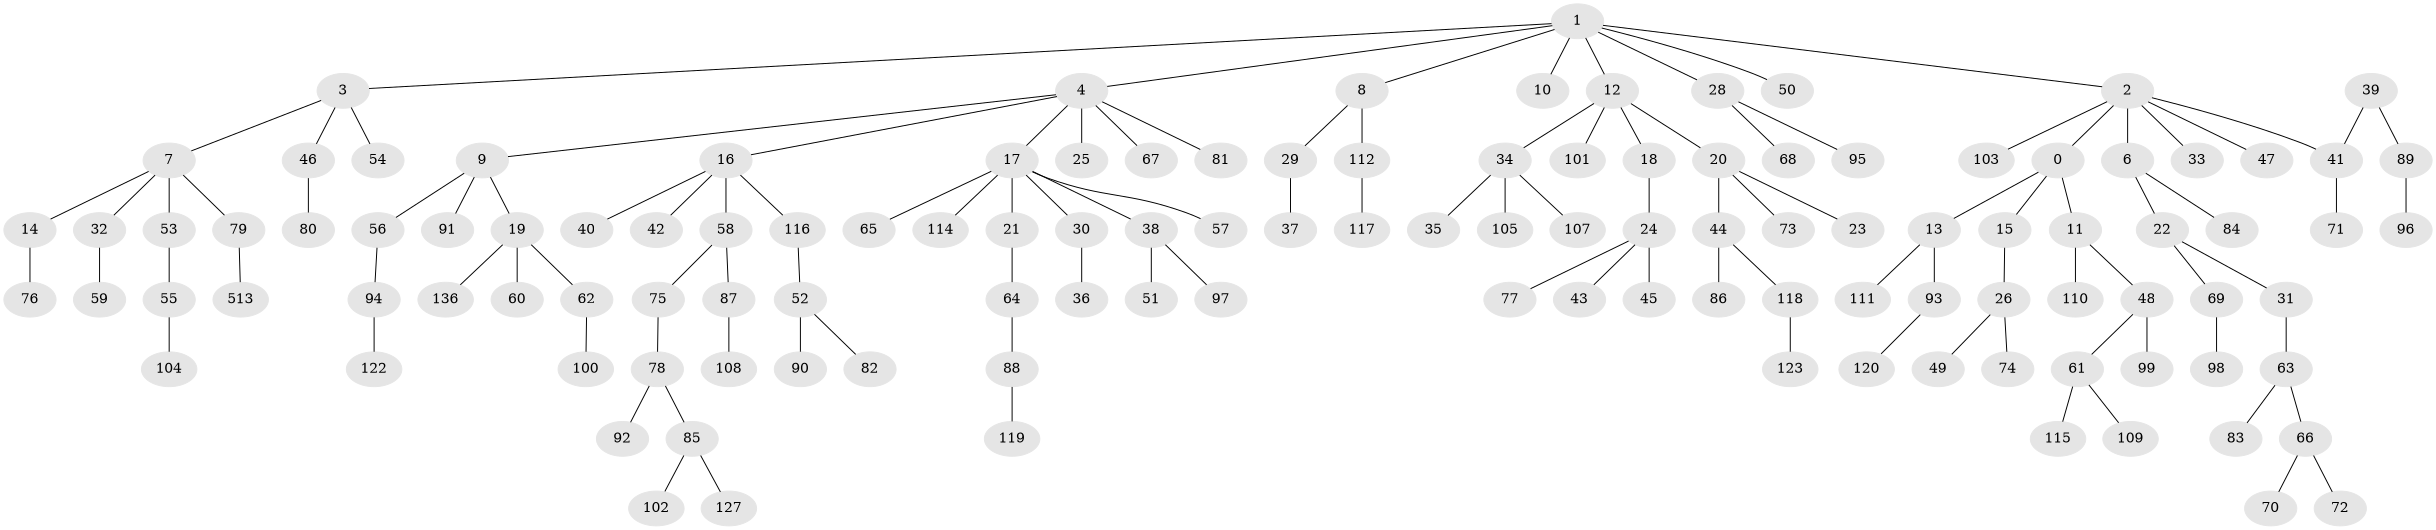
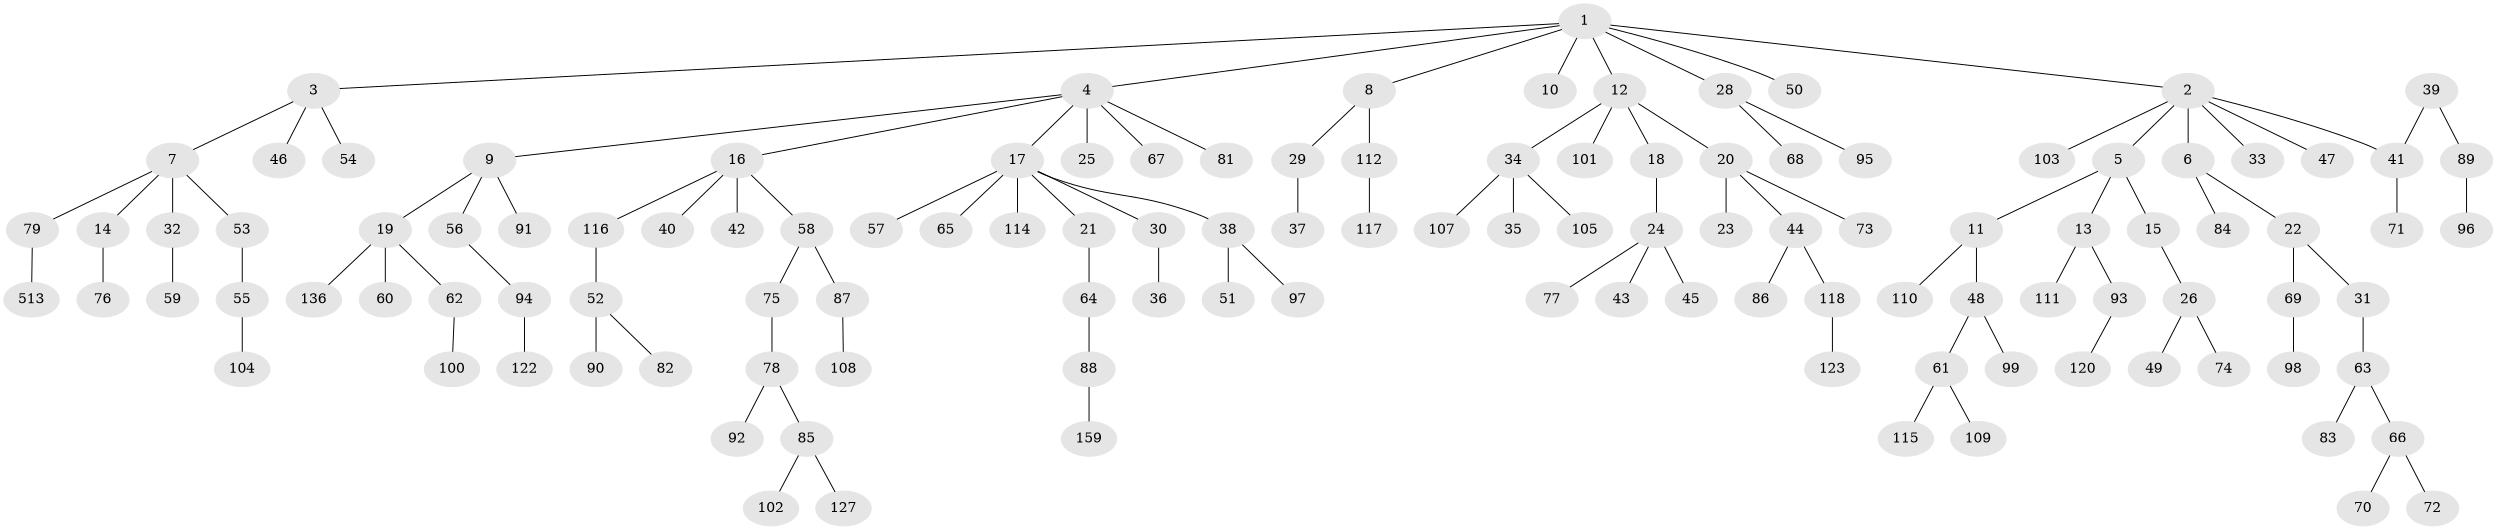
  graph {
    node [color=gray90 style=filled]
    1
    2
    3
    4
    8
    10
    12
    28
    50
-   5 [label=0]
+   5
    6
    33
    47
    103
    41
    7
    46
    54
    9
    16
    17
    25
    67
    81
    29
    112
    18
    20
    34
    101
    68
    95
    11
    13
    15
    22
    84
    39
    89
    14
    32
    53
    79
-   80
    19
    56
    91
    40
    42
    58
    116
    21
    30
    38
    57
    65
    114
    48
    110
    93
    111
    26
    31
    69
    76
    59
    55
    n68 [label=513]
    37
    117
    60
    62
    n73 [label=136]
    94
    61
    99
    24
    23
    44
    73
    35
    105
    107
    120
    49
    74
    75
    87
    52
    64
    36
    51
    97
    43
    45
    77
    100
    86
    118
    82
    90
    88
    63
    98
    66
    83
    71
    96
    123
    109
    115
    104
    122
    78
    108
    70
    72
-   119
+   119 [label=159]
    85
    92
    102
    n122 [label=127]
    1 -- 2
    1 -- 3
    1 -- 4
    1 -- 8
    1 -- 10
    1 -- 12
    1 -- 28
    1 -- 50
    2 -- 5
    2 -- 6
    2 -- 33
    2 -- 47
    2 -- 103
    2 -- 41
    3 -- 7
    3 -- 46
    3 -- 54
    4 -- 9
    4 -- 16
    4 -- 17
    4 -- 25
    4 -- 67
    4 -- 81
    8 -- 29
    8 -- 112
    12 -- 18
    12 -- 20
    12 -- 34
    12 -- 101
    28 -- 68
    28 -- 95
    5 -- 11
    5 -- 13
    5 -- 15
    6 -- 22
    6 -- 84
    41 -- 71
    7 -- 14
    7 -- 32
    7 -- 53
    7 -- 79
-   46 -- 80
    9 -- 19
    9 -- 56
    9 -- 91
    16 -- 40
    16 -- 42
    16 -- 58
    16 -- 116
    17 -- 21
    17 -- 30
    17 -- 38
    17 -- 57
    17 -- 65
    17 -- 114
    29 -- 37
    112 -- 117
    18 -- 24
    20 -- 23
    20 -- 44
    20 -- 73
    34 -- 35
    34 -- 105
    34 -- 107
    11 -- 48
    11 -- 110
    13 -- 93
    13 -- 111
    15 -- 26
    22 -- 31
    22 -- 69
    39 -- 41
    39 -- 89
    89 -- 96
    14 -- 76
    32 -- 59
    53 -- 55
    79 -- n68
    19 -- 60
    19 -- 62
    19 -- n73
    56 -- 94
    58 -- 75
    58 -- 87
    116 -- 52
    21 -- 64
    30 -- 36
    38 -- 51
    38 -- 97
    48 -- 61
    48 -- 99
    93 -- 120
    26 -- 49
    26 -- 74
    31 -- 63
    69 -- 98
    55 -- 104
    62 -- 100
    94 -- 122
    61 -- 109
    61 -- 115
    24 -- 43
    24 -- 45
    24 -- 77
    44 -- 86
    44 -- 118
    75 -- 78
    87 -- 108
    52 -- 82
    52 -- 90
    64 -- 88
    118 -- 123
    88 -- 119
    63 -- 66
    63 -- 83
    66 -- 70
    66 -- 72
    78 -- 85
    78 -- 92
    85 -- 102
    85 -- n122
  }
